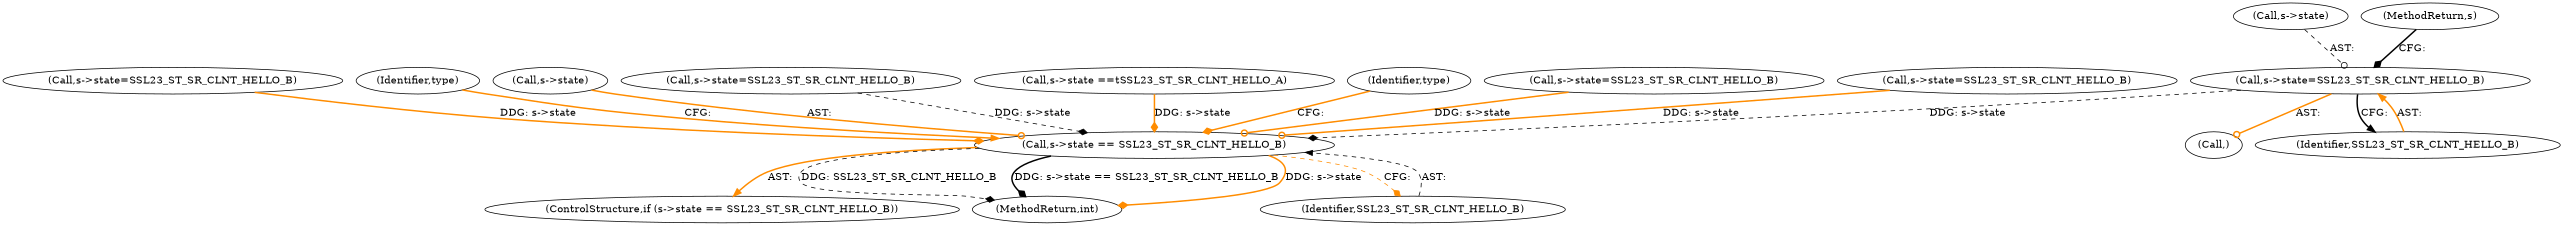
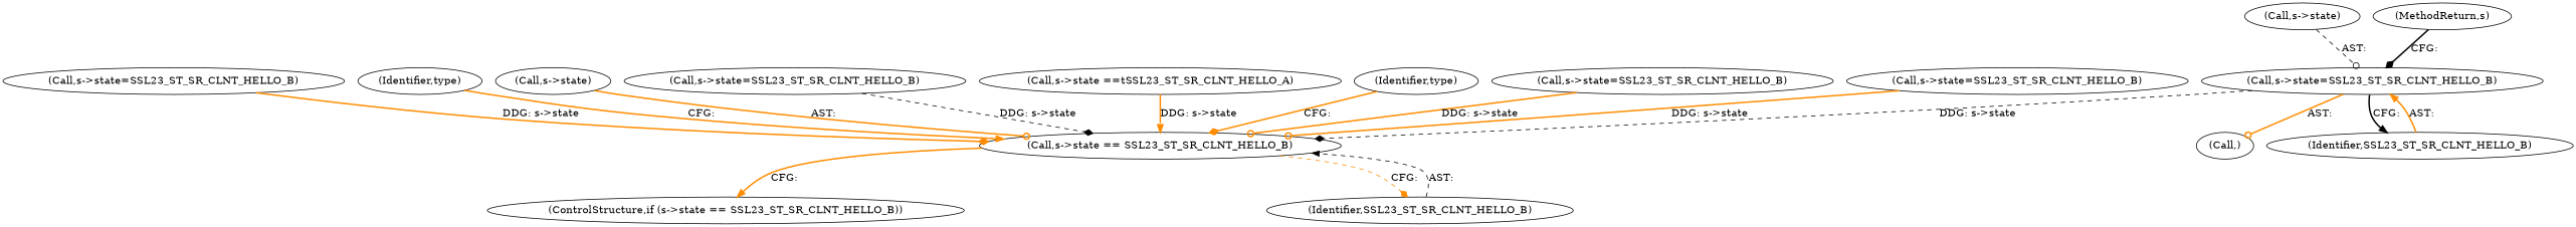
  digraph {
    edge [arrowhead=diamond color=darkorange style=bold]
    n1 [label="(Call,s->state=SSL23_ST_SR_CLNT_HELLO_B)"]
    n2 [label="(Call,s->state == SSL23_ST_SR_CLNT_HELLO_B)"]
    n3 [label="(Call,)"]
    n4 [label="(Identifier,SSL23_ST_SR_CLNT_HELLO_B)"]
    n5 [label="(ControlStructure,if (s->state == SSL23_ST_SR_CLNT_HELLO_B))"]
-   n6 [label="(MethodReturn,int)"]
    n7 [label="(Identifier,SSL23_ST_SR_CLNT_HELLO_B)"]
    n8 [label="(Call,s->state)"]
    n9 [label="(MethodReturn,s)"]
    n10 [label="(Call,s->state=SSL23_ST_SR_CLNT_HELLO_B)"]
    n11 [label="(Identifier,type)"]
    n12 [label="(Call,s->state)"]
    n13 [label="(Call,s->state=SSL23_ST_SR_CLNT_HELLO_B)"]
    n14 [label="(Call,s->state ==\tSSL23_ST_SR_CLNT_HELLO_A)"]
    n15 [label="(Identifier,type)"]
    n16 [label="(Call,s->state=SSL23_ST_SR_CLNT_HELLO_B)"]
    n17 [label="(Call,s->state=SSL23_ST_SR_CLNT_HELLO_B)"]
    n1 -> n2 [color=black label="DDG: s->state" style=dashed]
    n1 -> n3 [arrowhead=odot label="AST: "]
    n1 -> n4 [arrowhead=normal color=black label="CFG: "]
-   n2 -> n5 [arrowhead=normal label="AST: "]
-   n2 -> n6 [color=black label="DDG: SSL23_ST_SR_CLNT_HELLO_B" style=dashed]
-   n2 -> n6 [color=black label="DDG: s->state == SSL23_ST_SR_CLNT_HELLO_B"]
-   n2 -> n6 [label="DDG: s->state"]
+   n2 -> n5 [arrowhead=normal label="CFG: "]
    n2 -> n7 [label="CFG: " style=dashed]
    n4 -> n1 [arrowhead=normal label="AST: "]
    n7 -> n2 [arrowhead=normal color=black label="AST: " style=dashed]
    n8 -> n1 [arrowhead=odot color=black label="AST: " style=dashed]
    n9 -> n1 [color=black label="CFG: "]
    n10 -> n2 [label="DDG: s->state"]
    n11 -> n2 [arrowhead=normal label="CFG: "]
    n12 -> n2 [arrowhead=odot label="AST: "]
    n13 -> n2 [color=black label="DDG: s->state" style=dashed]
-   n14 -> n2 [label="DDG: s->state"]
+   n14 -> n2 [arrowhead=normal label="DDG: s->state"]
    n15 -> n2 [label="CFG: "]
    n16 -> n2 [arrowhead=odot label="DDG: s->state"]
    n17 -> n2 [arrowhead=odot label="DDG: s->state"]
  }
